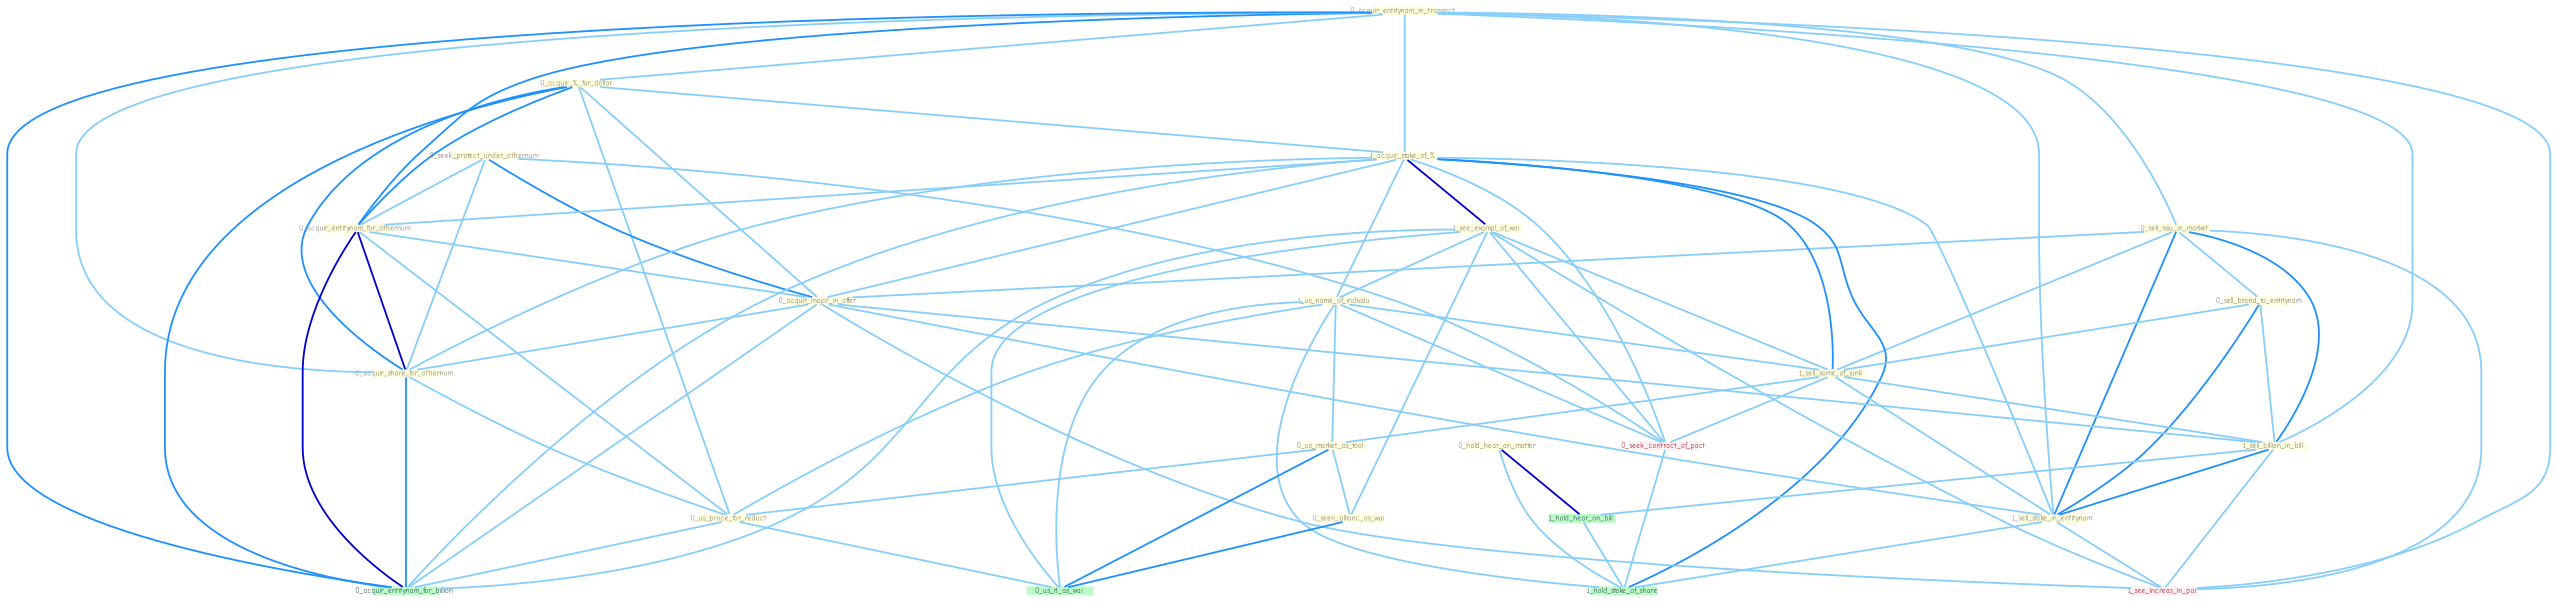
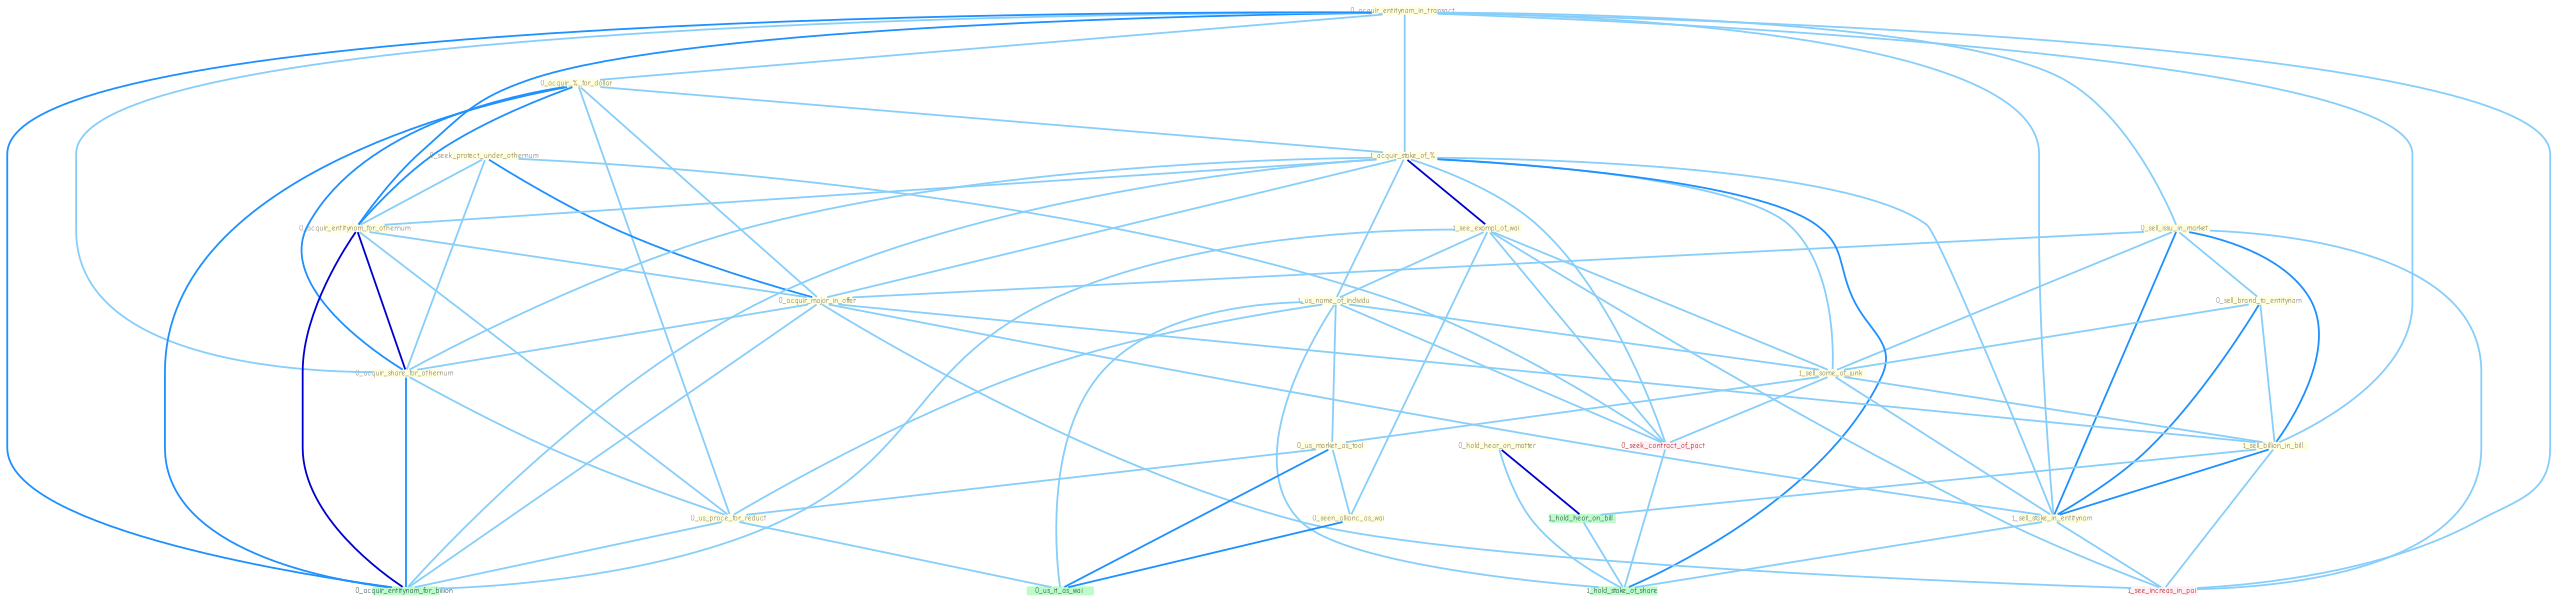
  graph {
    fontname="Comic Neue"
    node [color="#ffffe0" fixedsize=true fontcolor="#8b7d6b" fontname="Comic Neue" fontsize=4 shape=polygon style=filled]
    edge [color="#87cefa" fontname="Comic Neue" w=1]
    "0_acquir_entitynam_in_transact " [height=.06 width=.5]
    "0_acquir_%_for_dollar " [height=.06 width=.5]
    "0_sell_issu_in_market " [height=.06 width=.5]
    "0_seek_protect_under_othernum " [height=.06 width=.5]
    "1_acquir_stake_of_% " [height=.06 width=.5]
    "0_acquir_entitynam_for_othernum " [height=.06 width=.5]
    "1_see_exampl_of_wai " [height=.06 width=.5]
    "1_us_name_of_individu " [height=.06 width=.5]
    "0_sell_brand_to_entitynam " [height=.06 width=.5]
    "0_hold_hear_on_matter " [height=.06 width=.5]
    "0_acquir_major_in_offer " [height=.06 width=.5]
    "0_us_market_as_tool " [height=.06 width=.5]
    "0_acquir_share_for_othernum " [height=.06 width=.5]
    "1_sell_some_of_junk " [height=.06 width=.5]
    "0_us_proce_for_reduct " [height=.06 width=.5]
    "1_sell_billion_in_bill " [height=.06 width=.5]
    "0_seen_allianc_as_wai " [height=.06 width=.5]
    "1_sell_stake_in_entitynam " [height=.06 width=.5]
    "0_seek_contract_of_pact " [color="#fff0f5" fontcolor="#b22222" height=.06 width=.5]
    "1_see_increas_in_pai " [color="#fff0f5" fontcolor="#b22222" height=.06 width=.5]
    "0_acquir_entitynam_for_billion " [color="#BDFCC9" fontcolor="#2f4f4f" height=.06 width=.5]
    "1_hold_stake_of_share " [color="#BDFCC9" fontcolor="#2f4f4f" height=.06 width=.5]
    "0_us_it_as_wai " [color="#BDFCC9" fontcolor="#2f4f4f" height=.06 width=.5]
    "1_hold_hear_on_bill " [color="#BDFCC9" fontcolor="#2f4f4f" height=.06 width=.5]
    subgraph sub_1 {
      "0_acquir_entitynam_in_transact "
      "0_acquir_%_for_dollar "
      "0_sell_issu_in_market "
      "0_seek_protect_under_othernum "
      "1_acquir_stake_of_% "
      "0_acquir_entitynam_for_othernum "
      "1_see_exampl_of_wai "
      "1_us_name_of_individu "
      "0_sell_brand_to_entitynam "
      "0_hold_hear_on_matter "
      "0_acquir_major_in_offer "
      "0_us_market_as_tool "
      "0_acquir_share_for_othernum "
      "1_sell_some_of_junk "
      "0_us_proce_for_reduct "
      "1_sell_billion_in_bill "
      "0_seen_allianc_as_wai "
      "1_sell_stake_in_entitynam "
    }
    subgraph sub_2 {
      "0_seek_contract_of_pact "
      "1_see_increas_in_pai "
    }
    "0_acquir_entitynam_in_transact " -- "0_acquir_%_for_dollar "
    "0_acquir_entitynam_in_transact " -- "0_sell_issu_in_market "
    "0_acquir_entitynam_in_transact " -- "1_acquir_stake_of_% "
    "0_acquir_entitynam_in_transact " -- "0_acquir_entitynam_for_othernum " [color="#1e90ff" w=2]
    "0_acquir_entitynam_in_transact " -- "0_acquir_share_for_othernum "
    "0_acquir_entitynam_in_transact " -- "1_sell_billion_in_bill "
    "0_acquir_entitynam_in_transact " -- "1_sell_stake_in_entitynam "
    "0_acquir_entitynam_in_transact " -- "1_see_increas_in_pai "
    "0_acquir_entitynam_in_transact " -- "0_acquir_entitynam_for_billion " [color="#1e90ff" w=2]
    "0_acquir_%_for_dollar " -- "1_acquir_stake_of_% "
    "0_acquir_%_for_dollar " -- "0_acquir_entitynam_for_othernum " [color="#1e90ff" w=2]
    "0_acquir_%_for_dollar " -- "0_acquir_major_in_offer "
    "0_acquir_%_for_dollar " -- "0_acquir_share_for_othernum " [color="#1e90ff" w=2]
    "0_acquir_%_for_dollar " -- "0_us_proce_for_reduct "
    "0_acquir_%_for_dollar " -- "0_acquir_entitynam_for_billion " [color="#1e90ff" w=2]
    "0_sell_issu_in_market " -- "0_sell_brand_to_entitynam "
    "0_sell_issu_in_market " -- "0_acquir_major_in_offer "
    "0_sell_issu_in_market " -- "1_sell_some_of_junk "
    "0_sell_issu_in_market " -- "1_sell_billion_in_bill " [color="#1e90ff" w=2]
    "0_sell_issu_in_market " -- "1_sell_stake_in_entitynam " [color="#1e90ff" w=2]
    "0_sell_issu_in_market " -- "1_see_increas_in_pai "
    "0_seek_protect_under_othernum " -- "0_acquir_entitynam_for_othernum "
    "0_seek_protect_under_othernum " -- "0_acquir_major_in_offer " [color="#1e90ff" w=2]
    "0_seek_protect_under_othernum " -- "0_acquir_share_for_othernum "
    "0_seek_protect_under_othernum " -- "0_seek_contract_of_pact "
    "1_acquir_stake_of_% " -- "0_acquir_entitynam_for_othernum "
    "1_acquir_stake_of_% " -- "1_see_exampl_of_wai " [color="#0000cd"]
    "1_acquir_stake_of_% " -- "1_us_name_of_individu "
    "1_acquir_stake_of_% " -- "0_acquir_major_in_offer "
    "1_acquir_stake_of_% " -- "0_acquir_share_for_othernum "
-   "1_acquir_stake_of_% " -- "1_sell_some_of_junk " [color="#1e90ff"]
+   "1_acquir_stake_of_% " -- "1_sell_some_of_junk "
    "1_acquir_stake_of_% " -- "1_sell_stake_in_entitynam "
    "1_acquir_stake_of_% " -- "0_seek_contract_of_pact "
    "1_acquir_stake_of_% " -- "0_acquir_entitynam_for_billion "
    "1_acquir_stake_of_% " -- "1_hold_stake_of_share " [color="#1e90ff" w=2]
    "0_acquir_entitynam_for_othernum " -- "0_acquir_major_in_offer "
    "0_acquir_entitynam_for_othernum " -- "0_acquir_share_for_othernum " [color="#0000cd" w=3]
    "0_acquir_entitynam_for_othernum " -- "0_us_proce_for_reduct "
    "0_acquir_entitynam_for_othernum " -- "0_acquir_entitynam_for_billion " [color="#0000cd" w=3]
    "1_see_exampl_of_wai " -- "1_us_name_of_individu "
    "1_see_exampl_of_wai " -- "1_sell_some_of_junk "
    "1_see_exampl_of_wai " -- "0_seen_allianc_as_wai "
    "1_see_exampl_of_wai " -- "0_seek_contract_of_pact "
    "1_see_exampl_of_wai " -- "1_see_increas_in_pai "
    "1_see_exampl_of_wai " -- "0_acquir_entitynam_for_billion "
-   "1_see_exampl_of_wai " -- "0_us_it_as_wai "
    "1_us_name_of_individu " -- "0_us_market_as_tool "
    "1_us_name_of_individu " -- "1_sell_some_of_junk "
    "1_us_name_of_individu " -- "0_us_proce_for_reduct "
    "1_us_name_of_individu " -- "0_seek_contract_of_pact "
    "1_us_name_of_individu " -- "1_hold_stake_of_share "
    "1_us_name_of_individu " -- "0_us_it_as_wai "
    "0_sell_brand_to_entitynam " -- "1_sell_some_of_junk "
    "0_sell_brand_to_entitynam " -- "1_sell_billion_in_bill "
    "0_sell_brand_to_entitynam " -- "1_sell_stake_in_entitynam " [color="#1e90ff" w=2]
    "0_hold_hear_on_matter " -- "1_hold_stake_of_share "
    "0_hold_hear_on_matter " -- "1_hold_hear_on_bill " [color="#0000cd" w=3]
    "0_acquir_major_in_offer " -- "0_acquir_share_for_othernum "
    "0_acquir_major_in_offer " -- "1_sell_billion_in_bill "
    "0_acquir_major_in_offer " -- "1_sell_stake_in_entitynam "
    "0_acquir_major_in_offer " -- "1_see_increas_in_pai "
    "0_acquir_major_in_offer " -- "0_acquir_entitynam_for_billion "
    "0_us_market_as_tool " -- "0_us_proce_for_reduct "
    "0_us_market_as_tool " -- "0_seen_allianc_as_wai "
    "0_us_market_as_tool " -- "0_us_it_as_wai " [color="#1e90ff" w=2]
    "0_acquir_share_for_othernum " -- "0_us_proce_for_reduct "
    "0_acquir_share_for_othernum " -- "0_acquir_entitynam_for_billion " [color="#1e90ff" w=2]
    "1_sell_some_of_junk " -- "0_us_market_as_tool "
    "1_sell_some_of_junk " -- "1_sell_billion_in_bill "
    "1_sell_some_of_junk " -- "1_sell_stake_in_entitynam "
    "1_sell_some_of_junk " -- "0_seek_contract_of_pact "
    "0_us_proce_for_reduct " -- "0_acquir_entitynam_for_billion "
    "0_us_proce_for_reduct " -- "0_us_it_as_wai "
    "1_sell_billion_in_bill " -- "1_sell_stake_in_entitynam " [color="#1e90ff" w=2]
    "1_sell_billion_in_bill " -- "1_see_increas_in_pai "
    "1_sell_billion_in_bill " -- "1_hold_hear_on_bill "
    "0_seen_allianc_as_wai " -- "0_us_it_as_wai " [color="#1e90ff" w=2]
    "1_sell_stake_in_entitynam " -- "1_see_increas_in_pai "
    "1_sell_stake_in_entitynam " -- "1_hold_stake_of_share "
    "0_seek_contract_of_pact " -- "1_hold_stake_of_share "
    "1_hold_hear_on_bill " -- "1_hold_stake_of_share "
  }
